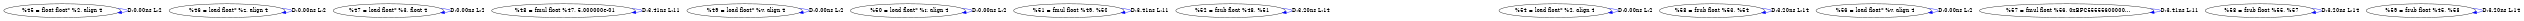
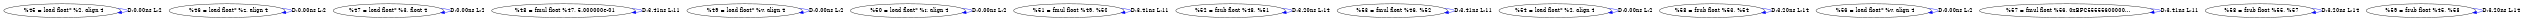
  digraph {
    edge [color=blue]
-   n1 [label="%45 = float float* %2, align 4"]
+   n1 [label="  %45 = load float* %2, align 4"]
    n2 [label="  %46 = load float* %z, align 4"]
    n3 [label="%47 = load float* %3, float 4"]
    n4 [label="  %48 = fmul float %47, 5.000000e-01"]
    n5 [label="  %49 = load float* %v, align 4"]
    n6 [label="  %50 = load float* %r, align 4"]
    n7 [label="  %51 = fmul float %49, %50"]
    n8 [label="  %52 = fsub float %48, %51"]
+   n9 [label="  %53 = fmul float %46, %52"]
    n10 [label="%54 = load float* %2, align 4"]
    n11 [label="%58 = fsub float %53, %54"]
    n12 [label="  %56 = load float* %v, align 4"]
    n13 [label="  %57 = fmul float %56, 0xBFC55555600000..."]
    n14 [label="  %58 = fsub float %55, %57"]
    n15 [label="  %59 = fsub float %45, %58"]
    n1 -> n1 [label="D:0.00ns L:2"]
    n2 -> n2 [label="D:0.00ns L:2"]
    n3 -> n3 [label="D:0.00ns L:2"]
    n4 -> n4 [label="D:3.41ns L:11"]
    n5 -> n5 [label="D:0.00ns L:2"]
    n6 -> n6 [label="D:0.00ns L:2"]
    n7 -> n7 [label="D:3.41ns L:11"]
    n8 -> n8 [label="D:3.20ns L:14"]
+   n9 -> n9 [label="D:3.41ns L:11"]
    n10 -> n10 [label="D:0.00ns L:2"]
    n11 -> n11 [label="D:3.20ns L:14"]
    n12 -> n12 [label="D:0.00ns L:2"]
    n13 -> n13 [label="D:3.41ns L:11"]
    n14 -> n14 [label="D:3.20ns L:14"]
    n15 -> n15 [label="D:3.20ns L:14"]
  }
